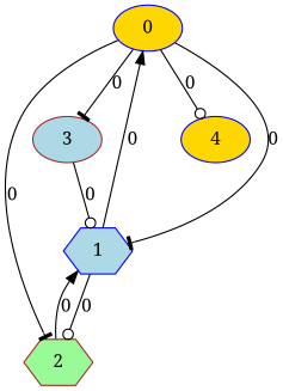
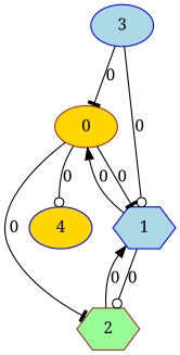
  digraph {
    fontname="Noto Serif"
    node [color=brown fillcolor=gold fontname="Noto Serif" shape=ellipse style=filled]
    edge [arrowhead=tee fontname="Noto Serif"]
-   0 [color=blue]
+   0
    1 [color=blue fillcolor=lightblue shape=hexagon]
    2 [fillcolor=palegreen shape=hexagon]
-   3 [fillcolor=lightblue]
+   3 [color=blue fillcolor=lightblue]
    4 [color=blue]
    0 -> 1 [label=0]
    0 -> 2 [label=0]
-   0 -> 3 [label=0]
+   3 -> 0 [label=0]
    0 -> 4 [arrowhead=odot label=0]
    1 -> 0 [arrowhead=normal label=0]
    1 -> 2 [arrowhead=odot label=0]
    2 -> 1 [arrowhead=normal label=0]
    3 -> 1 [arrowhead=odot label=0]
  }
